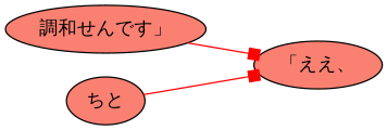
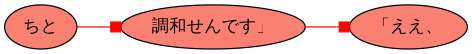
  digraph {
    rankdir=LR
    node [fillcolor=salmon style=filled]
    edge [arrowhead=box color=red]
    n1 [label="「ええ、"]
    n2 [label="調和せんです」"]
    n3 [label="ちと"]
    n2 -> n1
-   n3 -> n1
+   n3 -> n2
  }
